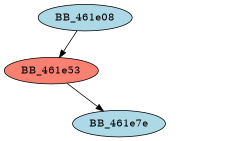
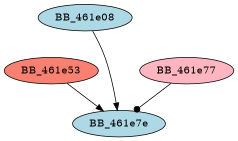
  digraph {
    node [fillcolor=lightblue style=filled]
    edge [arrowhead=normal]
    BB_461e53 [fillcolor=salmon]
    BB_461e08
    BB_461e7e
+   BB_461e77 [fillcolor=lightpink]
    BB_461e53 -> BB_461e7e
-   BB_461e08 -> BB_461e53
+   BB_461e08 -> BB_461e7e
+   BB_461e77 -> BB_461e7e [arrowhead=dot]
  }
